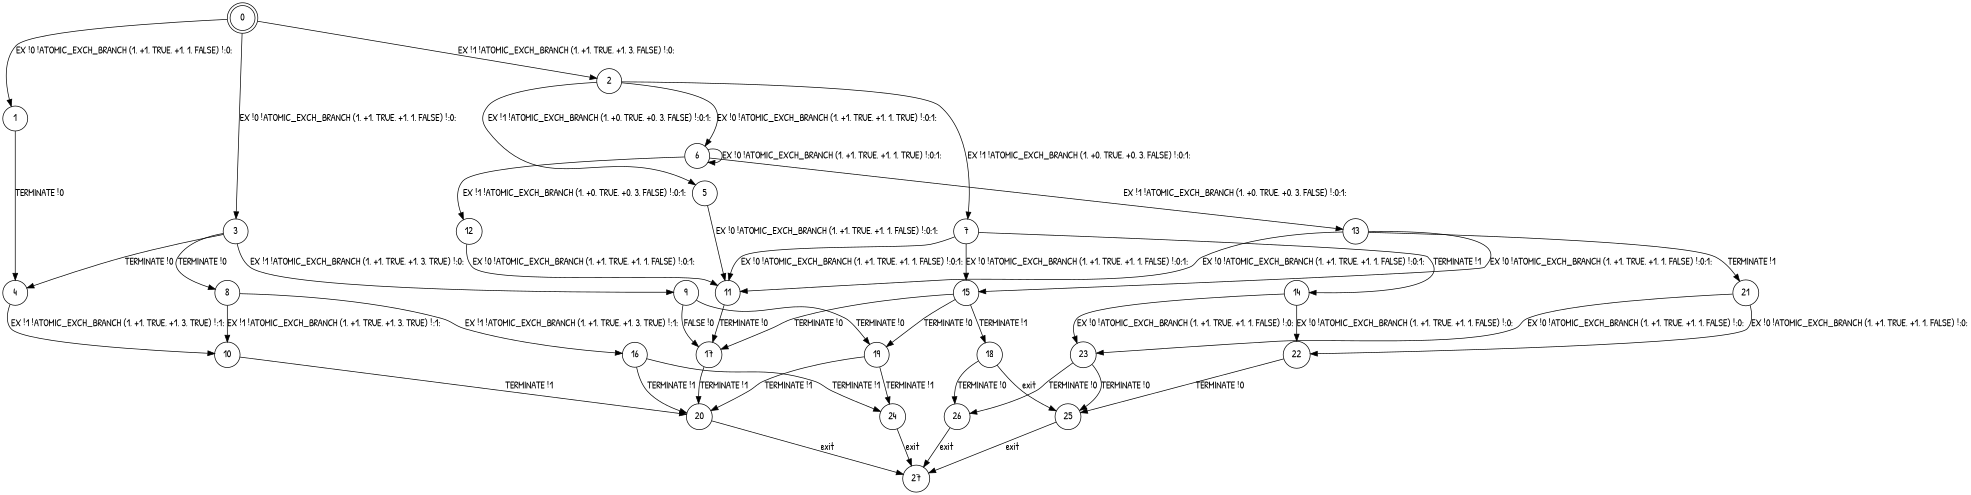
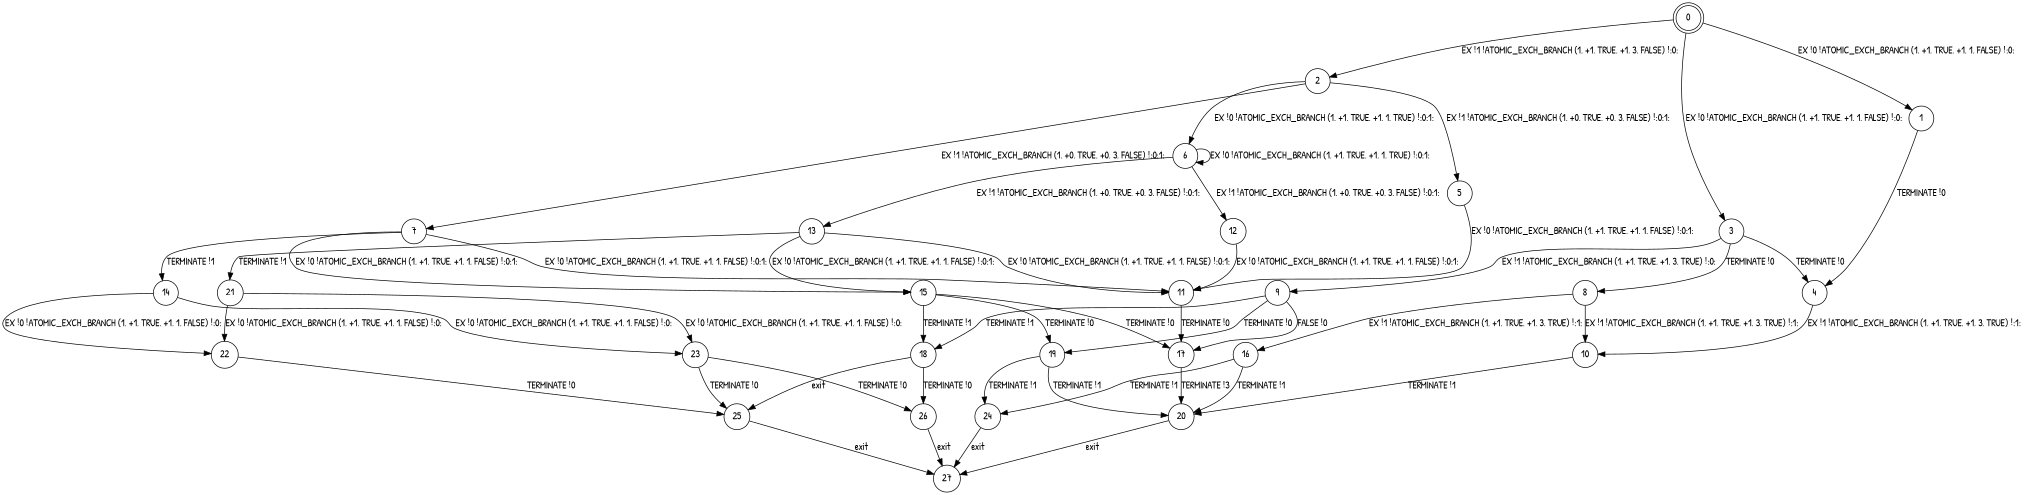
  digraph {
    fontname="Patrick Hand"
    node [fontname="Patrick Hand" shape=circle]
    edge [fontname="Patrick Hand"]
    0 [peripheries=2]
    1
    2
    3
    4
    5
    6
    7
    8
    9
    10
    11
    12
    13
    14
    15
    16
    17
    18
    19
    20
    21
    22
    23
    24
    25
    26
    27
    0 -> 1 [label="EX !0 !ATOMIC_EXCH_BRANCH (1, +1, TRUE, +1, 1, FALSE) !:0:"]
    0 -> 2 [label="EX !1 !ATOMIC_EXCH_BRANCH (1, +1, TRUE, +1, 3, FALSE) !:0:"]
    0 -> 3 [label="EX !0 !ATOMIC_EXCH_BRANCH (1, +1, TRUE, +1, 1, FALSE) !:0:"]
    1 -> 4 [label="TERMINATE !0"]
    2 -> 5 [label="EX !1 !ATOMIC_EXCH_BRANCH (1, +0, TRUE, +0, 3, FALSE) !:0:1:"]
    2 -> 6 [label="EX !0 !ATOMIC_EXCH_BRANCH (1, +1, TRUE, +1, 1, TRUE) !:0:1:"]
    2 -> 7 [label="EX !1 !ATOMIC_EXCH_BRANCH (1, +0, TRUE, +0, 3, FALSE) !:0:1:"]
    3 -> 4 [label="TERMINATE !0"]
    3 -> 8 [label="TERMINATE !0"]
    3 -> 9 [label="EX !1 !ATOMIC_EXCH_BRANCH (1, +1, TRUE, +1, 3, TRUE) !:0:"]
    4 -> 10 [label="EX !1 !ATOMIC_EXCH_BRANCH (1, +1, TRUE, +1, 3, TRUE) !:1:"]
    5 -> 11 [label="EX !0 !ATOMIC_EXCH_BRANCH (1, +1, TRUE, +1, 1, FALSE) !:0:1:"]
    6 -> 6 [label="EX !0 !ATOMIC_EXCH_BRANCH (1, +1, TRUE, +1, 1, TRUE) !:0:1:"]
    6 -> 12 [label="EX !1 !ATOMIC_EXCH_BRANCH (1, +0, TRUE, +0, 3, FALSE) !:0:1:"]
    6 -> 13 [label="EX !1 !ATOMIC_EXCH_BRANCH (1, +0, TRUE, +0, 3, FALSE) !:0:1:"]
    7 -> 11 [label="EX !0 !ATOMIC_EXCH_BRANCH (1, +1, TRUE, +1, 1, FALSE) !:0:1:"]
    7 -> 14 [label="TERMINATE !1"]
    7 -> 15 [label="EX !0 !ATOMIC_EXCH_BRANCH (1, +1, TRUE, +1, 1, FALSE) !:0:1:"]
    8 -> 10 [label="EX !1 !ATOMIC_EXCH_BRANCH (1, +1, TRUE, +1, 3, TRUE) !:1:"]
    8 -> 16 [label="EX !1 !ATOMIC_EXCH_BRANCH (1, +1, TRUE, +1, 3, TRUE) !:1:"]
    9 -> 17 [label="FALSE !0"]
+   9 -> 18 [label="TERMINATE !1"]
    9 -> 19 [label="TERMINATE !0"]
    10 -> 20 [label="TERMINATE !1"]
    11 -> 17 [label="TERMINATE !0"]
    12 -> 11 [label="EX !0 !ATOMIC_EXCH_BRANCH (1, +1, TRUE, +1, 1, FALSE) !:0:1:"]
    13 -> 11 [label="EX !0 !ATOMIC_EXCH_BRANCH (1, +1, TRUE, +1, 1, FALSE) !:0:1:"]
    13 -> 15 [label="EX !0 !ATOMIC_EXCH_BRANCH (1, +1, TRUE, +1, 1, FALSE) !:0:1:"]
    13 -> 21 [label="TERMINATE !1"]
    14 -> 22 [label="EX !0 !ATOMIC_EXCH_BRANCH (1, +1, TRUE, +1, 1, FALSE) !:0:"]
    14 -> 23 [label="EX !0 !ATOMIC_EXCH_BRANCH (1, +1, TRUE, +1, 1, FALSE) !:0:"]
    15 -> 17 [label="TERMINATE !0"]
    15 -> 18 [label="TERMINATE !1"]
    15 -> 19 [label="TERMINATE !0"]
    16 -> 20 [label="TERMINATE !1"]
    16 -> 24 [label="TERMINATE !1"]
-   17 -> 20 [label="TERMINATE !1"]
+   17 -> 20 [label="TERMINATE !3"]
    18 -> 25 [label=exit]
    18 -> 26 [label="TERMINATE !0"]
    19 -> 20 [label="TERMINATE !1"]
    19 -> 24 [label="TERMINATE !1"]
    20 -> 27 [label=exit]
    21 -> 22 [label="EX !0 !ATOMIC_EXCH_BRANCH (1, +1, TRUE, +1, 1, FALSE) !:0:"]
    21 -> 23 [label="EX !0 !ATOMIC_EXCH_BRANCH (1, +1, TRUE, +1, 1, FALSE) !:0:"]
    22 -> 25 [label="TERMINATE !0"]
    23 -> 25 [label="TERMINATE !0"]
    23 -> 26 [label="TERMINATE !0"]
    24 -> 27 [label=exit]
    25 -> 27 [label=exit]
    26 -> 27 [label=exit]
  }
